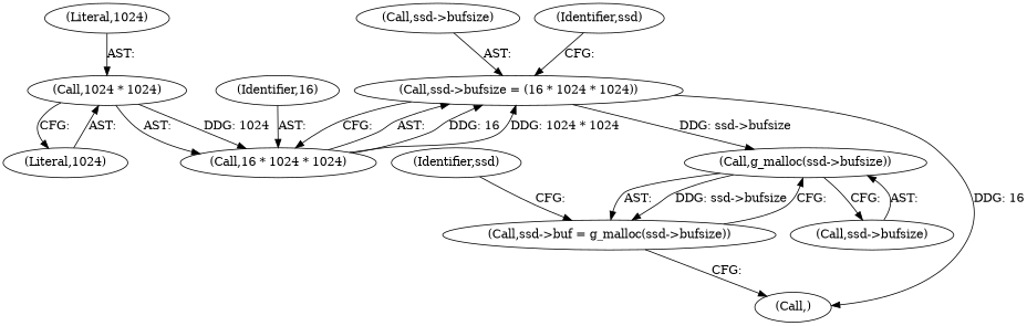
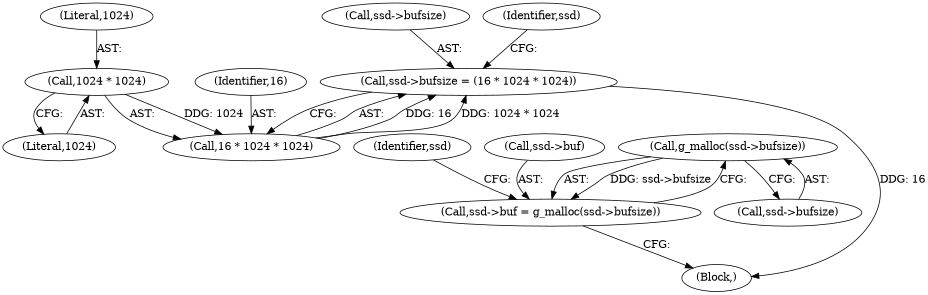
  digraph {
    n1 [label="(Call,ssd->bufsize = (16 * 1024 * 1024))"]
    n2 [label="(Call,16 * 1024 * 1024)"]
    n3 [label="(Call,g_malloc(ssd->bufsize))"]
-   n4 [label="(Call,)"]
+   n4 [label="(Block,)"]
    n5 [label="(Call,ssd->buf = g_malloc(ssd->bufsize))"]
    n6 [label="(Call,ssd->bufsize)"]
    n7 [label="(Call,1024 * 1024)"]
    n8 [label="(Literal,1024)"]
    n9 [label="(Identifier,16)"]
    n10 [label="(Literal,1024)"]
    n11 [label="(Identifier,ssd)"]
    n12 [label="(Call,ssd->bufsize)"]
+   n13 [label="(Call,ssd->buf)"]
    n14 [label="(Identifier,ssd)"]
    n1 -> n2 [label="CFG: "]
-   n1 -> n3 [label="DDG: ssd->bufsize"]
    n1 -> n4 [label="DDG: 16"]
    n2 -> n1 [label="AST: "]
    n2 -> n1 [label="DDG: 16"]
    n2 -> n1 [label="DDG: 1024 * 1024"]
    n3 -> n5 [label="AST: "]
    n3 -> n5 [label="DDG: ssd->bufsize"]
    n3 -> n6 [label="CFG: "]
    n5 -> n3 [label="CFG: "]
    n5 -> n4 [label="CFG: "]
    n6 -> n3 [label="AST: "]
    n7 -> n2 [label="AST: "]
    n7 -> n2 [label="DDG: 1024"]
    n7 -> n8 [label="CFG: "]
    n8 -> n7 [label="AST: "]
    n9 -> n2 [label="AST: "]
    n10 -> n7 [label="AST: "]
    n11 -> n5 [label="CFG: "]
    n12 -> n1 [label="AST: "]
+   n13 -> n5 [label="AST: "]
    n14 -> n1 [label="CFG: "]
  }
